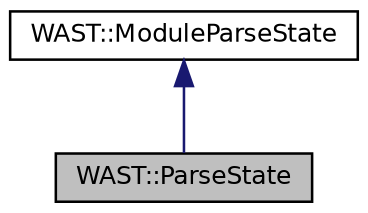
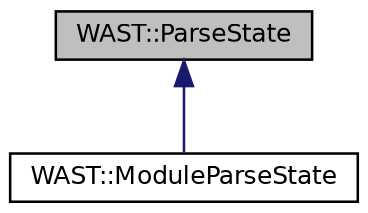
  digraph {
    node [color=black fontname=Helvetica fontsize=10 shape=record style=filled]
    n1 [fillcolor=grey75 fontcolor=black height=0.2 label="WAST::ParseState" width=0.4]
    n2 [fillcolor=white height=0.2 label="WAST::ModuleParseState" width=0.4]
-   n2 -> n1 [color=midnightblue dir=back fontname=Helvetica fontsize=10 labelfontname=Helvetica labelfontsize=10 style=solid]
+   n1 -> n2 [color=midnightblue dir=back fontname=Helvetica fontsize=10 labelfontname=Helvetica labelfontsize=10 style=solid]
  }
